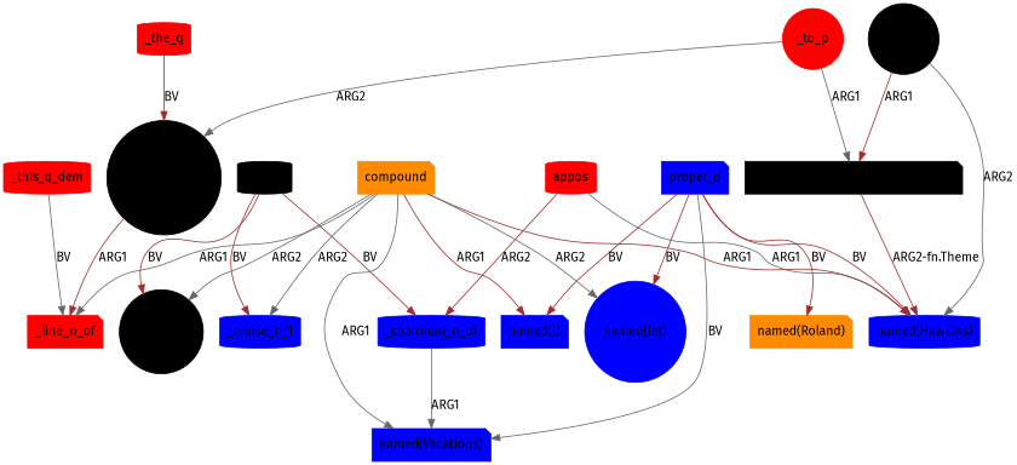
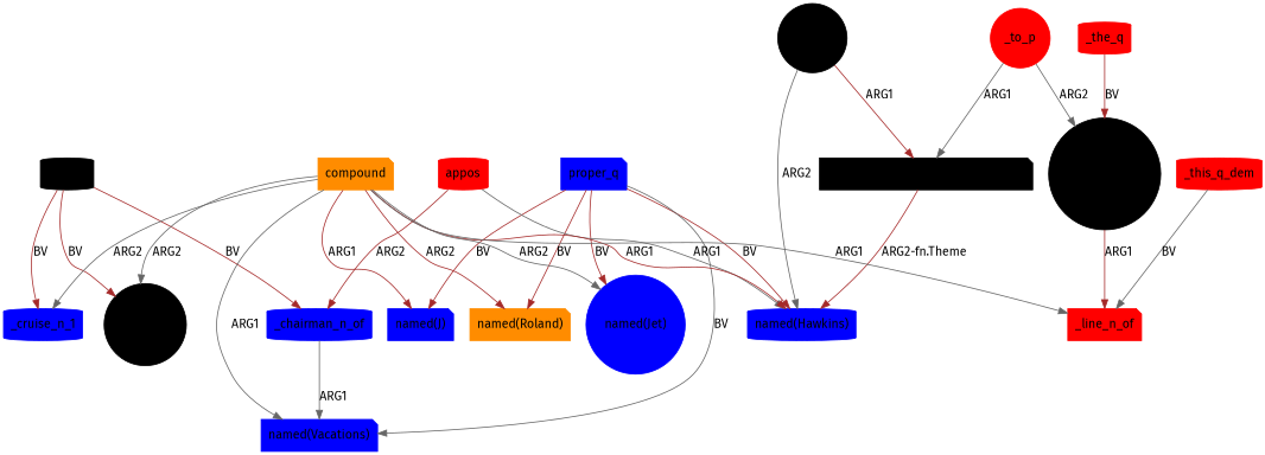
  digraph {
    fontname="Fira Sans"
    node [shape=cylinder style=filled color=blue fontname="Fira Sans"]
    edge [color=brown fontname="Fira Sans"]
    udef_q [color=black]
    _cruise_n_1
    _inc_n_1 [shape=circle color=black]
    _chairman_n_of
    proper_q [shape=note]
    "named(Hawkins)"
    "named(J)" [shape=note]
    "named(Roland)" [shape=note color=darkorange]
    "named(Jet)" [shape=circle]
    "named(Vacations)" [shape=note]
    _to_p [shape=circle color=red]
    "_elect_v_1-fn.Change_of_leadership" [shape=note color=black]
    _board_n_of [shape=circle color=black]
    appos [color=red]
    parg_d [shape=circle color=black]
    compound [shape=note color=darkorange]
    _line_n_of [shape=note color=red]
    _this_q_dem [color=red]
    _the_q [color=red]
    udef_q -> _cruise_n_1 [label=BV]
    udef_q -> _inc_n_1 [label=BV]
    udef_q -> _chairman_n_of [label=BV]
    _chairman_n_of -> "named(Vacations)" [label=ARG1 color=gray40]
    proper_q -> "named(Hawkins)" [label=BV]
    proper_q -> "named(J)" [label=BV]
    proper_q -> "named(Roland)" [label=BV]
    proper_q -> "named(Jet)" [label=BV]
    proper_q -> "named(Vacations)" [label=BV color=gray40]
    _to_p -> "_elect_v_1-fn.Change_of_leadership" [label=ARG1 color=gray40]
    _to_p -> _board_n_of [label=ARG2 color=gray40]
    "_elect_v_1-fn.Change_of_leadership" -> "named(Hawkins)" [label="ARG2-fn.Theme"]
    _board_n_of -> _line_n_of [label=ARG1]
    appos -> _chairman_n_of [label=ARG2]
    appos -> "named(Hawkins)" [label=ARG1 color=gray40]
    parg_d -> "named(Hawkins)" [label=ARG2 color=gray40]
    parg_d -> "_elect_v_1-fn.Change_of_leadership" [label=ARG1]
    compound -> _cruise_n_1 [label=ARG2 color=gray40]
    compound -> _inc_n_1 [label=ARG2 color=gray40]
    compound -> "named(Hawkins)" [label=ARG1]
    compound -> "named(J)" [label=ARG1]
+   compound -> "named(Roland)" [label=ARG2]
    compound -> "named(Jet)" [label=ARG2 color=gray40]
    compound -> "named(Vacations)" [label=ARG1 color=gray40]
    compound -> _line_n_of [label=ARG1 color=gray40]
    _this_q_dem -> _line_n_of [label=BV color=gray40]
    _the_q -> _board_n_of [label=BV]
  }
